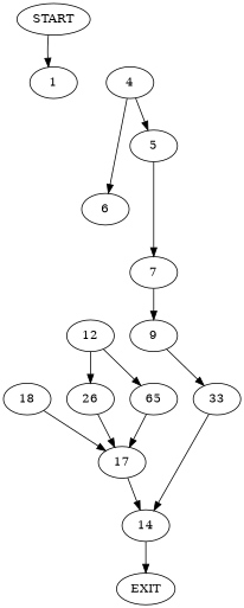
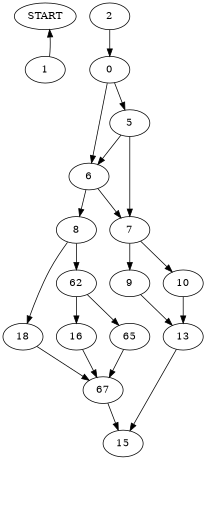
  digraph {
    n1 [label=START]
    1
-   n3 [label=EXIT]
-   4
+   2
+   4 [label=0]
    5
    6
    7
+   8
    9
+   10
    n12 [label=18]
-   12
-   13 [label=33]
-   17
+   12 [label=62]
+   13
+   17 [label=67]
    n16 [label=65]
-   16 [label=26]
-   14
-   n1 -> 1
+   16
+   14 [label=15]
+   1 -> n1
+   2 -> 4
    4 -> 5
    4 -> 6
+   5 -> 6
    5 -> 7
+   6 -> 7
+   6 -> 8
    7 -> 9
+   7 -> 10
+   8 -> n12
+   8 -> 12
    9 -> 13
+   10 -> 13
    n12 -> 17
    12 -> n16
    12 -> 16
    13 -> 14
    17 -> 14
    n16 -> 17
    16 -> 17
-   14 -> n3
  }
